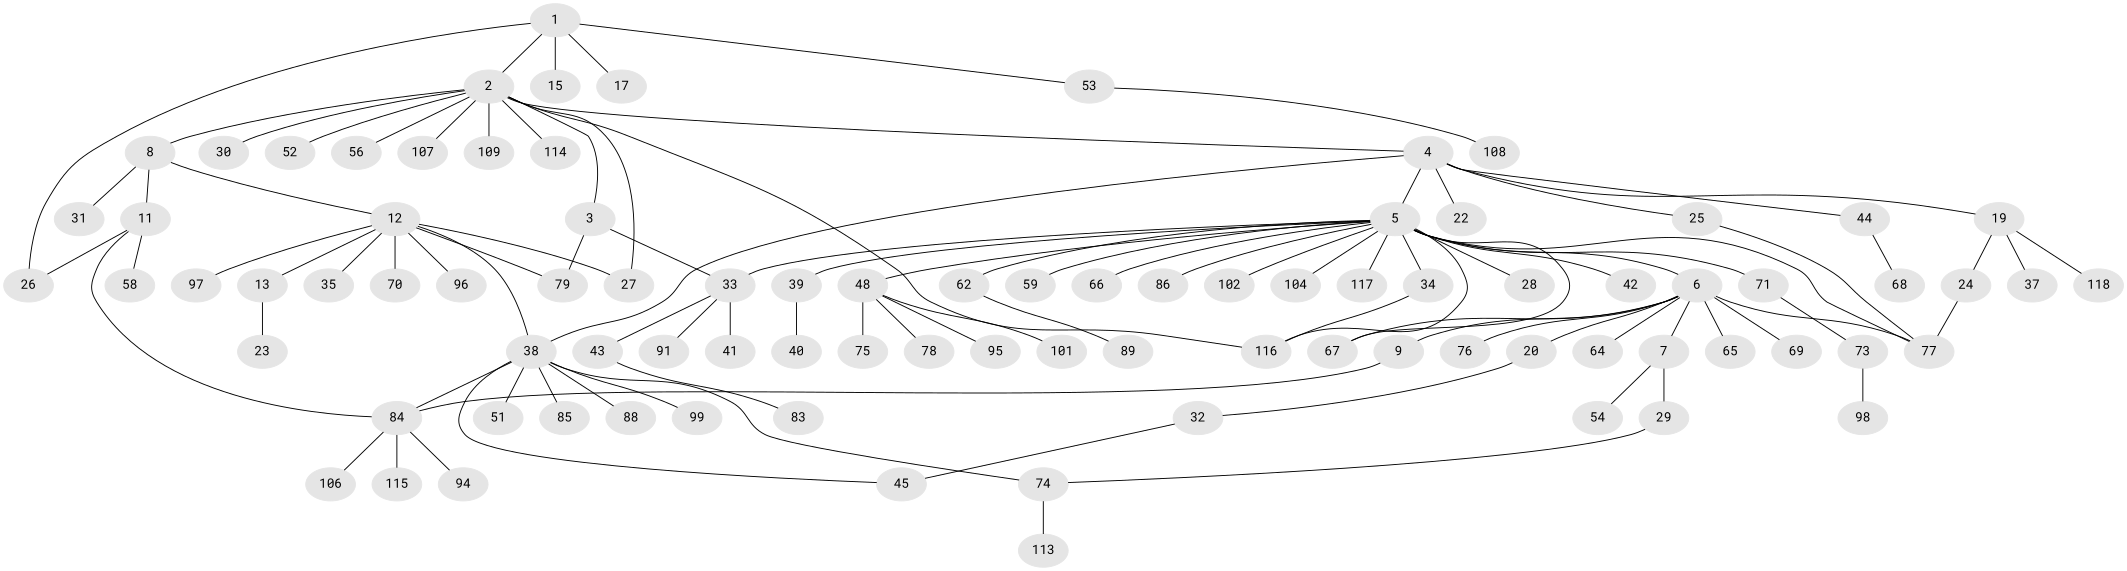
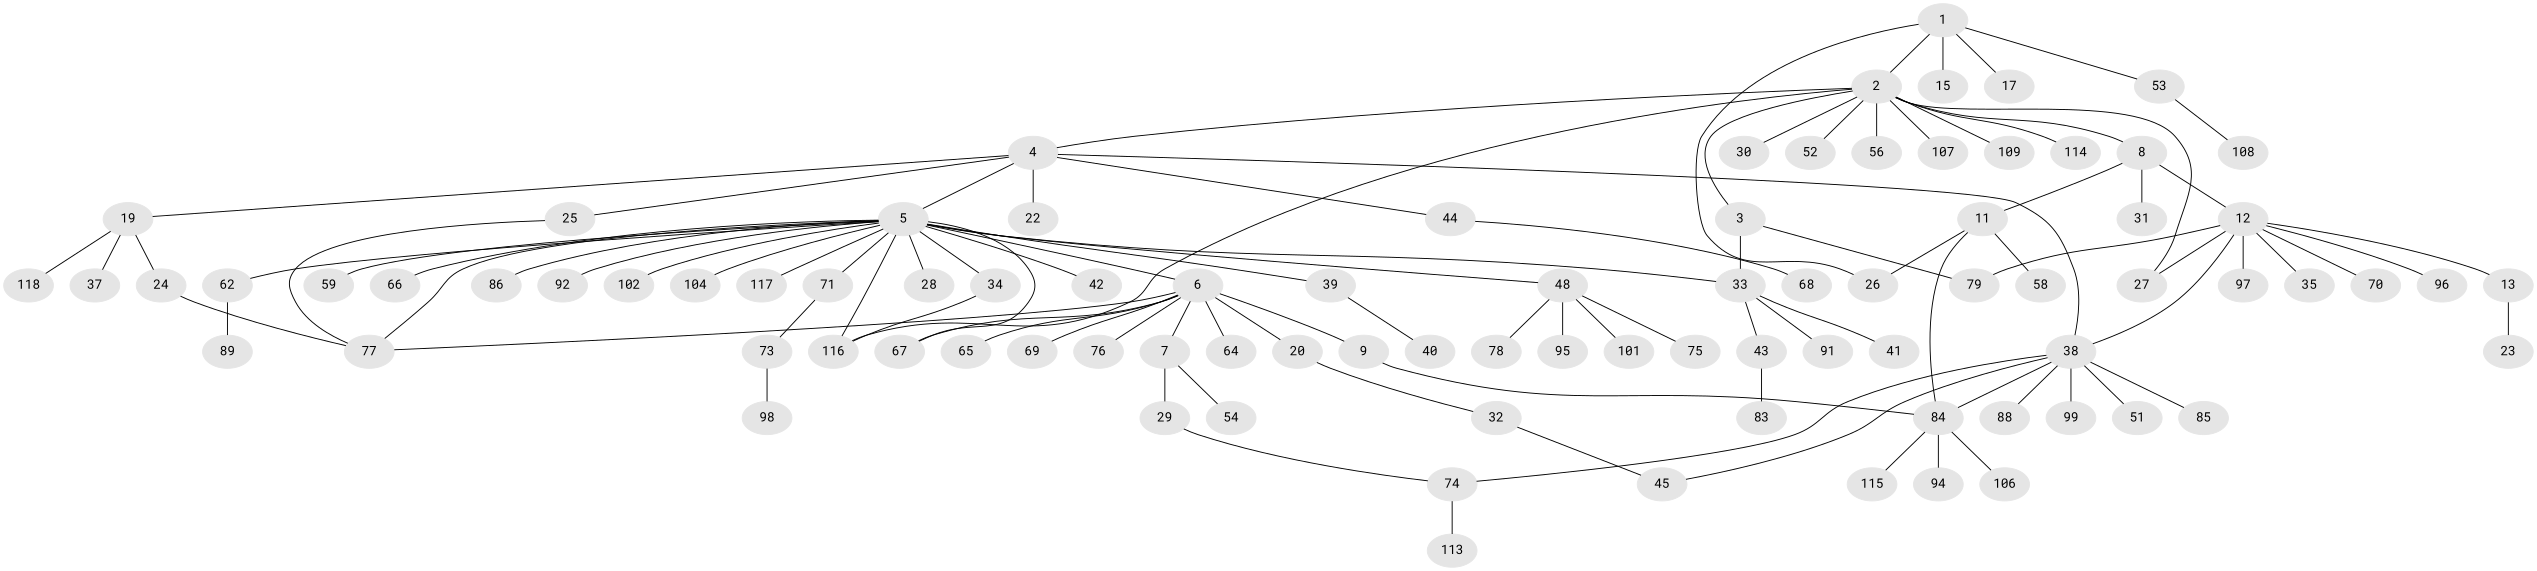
  graph {
    fontname="Roboto Mono"
    node [color=gray90 fontname="Roboto Mono" style=filled]
    edge [fontname="Roboto Mono"]
    1 [super="+10"]
    2 [super="+16"]
    15
    17 [super="+21"]
    26
    53
    3 [super="+61"]
    4 [super="+14"]
    8 [super="+87"]
    30
    52
    56
    107
    109
    114
    116
    27
    108
    33 [super="+103"]
    79
    5 [super="+18"]
    19 [super="+81"]
    22
    25
    38 [super="+46"]
    44
    12 [super="+50"]
    11 [super="+47"]
    31
    13 [super="+57"]
    35
    70
    96
    97
    41
    43 [super="+112"]
    91
    6 [super="+93"]
    28
    34
    39
    42
    48 [super="+60"]
    59
    62
    66
    67 [super="+82"]
    71 [super="+111"]
    77 [super="+80"]
    86 [super="+110"]
+   92
    102
    104
    117
    24
    37 [super="+55"]
    118
    84 [super="+90"]
    74
    45
    51
    85
    88
    99
    68 [super="+105"]
    7
    9
    20 [super="+72"]
    64
    65
    69
    76
    40 [super="+49"]
    75
    78
    95
    101
    89
    73 [super="+100"]
    29 [super="+36"]
    54
    32 [super="+63"]
    58
    94
    106
    115
    23
    113
    83
    98
    1 -- 2
    1 -- 15
    1 -- 17
    1 -- 26
    1 -- 53
    2 -- 3
    2 -- 4
    2 -- 8
    2 -- 30
    2 -- 52
    2 -- 56
    2 -- 107
    2 -- 109
    2 -- 114
    2 -- 116
    2 -- 27
    53 -- 108
    3 -- 33
    3 -- 79
    4 -- 5
    4 -- 19
    4 -- 22
    4 -- 25
    4 -- 38
    4 -- 44
    8 -- 12
    8 -- 11
    8 -- 31
    33 -- 41
    33 -- 43
    33 -- 91
    5 -- 116
    5 -- 33
    5 -- 6 [weight=2]
    5 -- 28 [weight=2]
    5 -- 34
    5 -- 39
    5 -- 42
    5 -- 48
    5 -- 59
    5 -- 62
    5 -- 66
    5 -- 67
    5 -- 71
    5 -- 77
    5 -- 86
+   5 -- 92
    5 -- 102
    5 -- 104
    5 -- 117
    19 -- 24
    19 -- 37
    19 -- 118
    25 -- 77
    38 -- 84
    38 -- 74
    38 -- 45
    38 -- 51
    38 -- 85
    38 -- 88
    38 -- 99
    44 -- 68
    12 -- 27
    12 -- 79
    12 -- 38
    12 -- 13
    12 -- 35
    12 -- 70
    12 -- 96
    12 -- 97
    11 -- 26
    11 -- 84
    11 -- 58
    13 -- 23
    43 -- 83
    6 -- 67
    6 -- 77
    6 -- 7
    6 -- 9
    6 -- 20
    6 -- 64
    6 -- 65
    6 -- 69
    6 -- 76
    34 -- 116
    39 -- 40
    48 -- 75
    48 -- 78
    48 -- 95
    48 -- 101
    62 -- 89
    71 -- 73
    24 -- 77
    84 -- 94
    84 -- 106
    84 -- 115
    74 -- 113
    7 -- 29
    7 -- 54
    9 -- 84
    20 -- 32
    73 -- 98
    29 -- 74
    32 -- 45
  }
